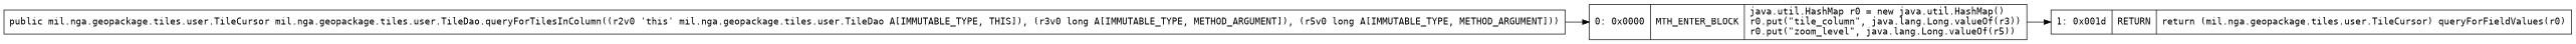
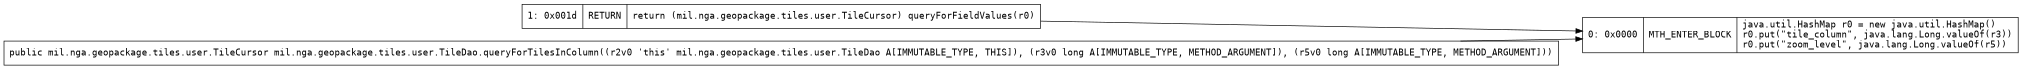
  digraph {
    rankdir=LR
    fontname="DejaVu Sans Mono"
    node [shape=record fontname="DejaVu Sans Mono"]
    edge [fontname="DejaVu Sans Mono"]
    n1 [label="{0\:\ 0x0000|MTH_ENTER_BLOCK\l|java.util.HashMap r0 = new java.util.HashMap()\lr0.put(\"tile_column\", java.lang.Long.valueOf(r3))\lr0.put(\"zoom_level\", java.lang.Long.valueOf(r5))\l}"]
    n2 [label="{1\:\ 0x001d|RETURN\l|return (mil.nga.geopackage.tiles.user.TileCursor) queryForFieldValues(r0)\l}"]
    n3 [label="{public mil.nga.geopackage.tiles.user.TileCursor mil.nga.geopackage.tiles.user.TileDao.queryForTilesInColumn((r2v0 'this' mil.nga.geopackage.tiles.user.TileDao A[IMMUTABLE_TYPE, THIS]), (r3v0 long A[IMMUTABLE_TYPE, METHOD_ARGUMENT]), (r5v0 long A[IMMUTABLE_TYPE, METHOD_ARGUMENT])) }"]
-   n1 -> n2
+   n2 -> n1
    n3 -> n1
  }
